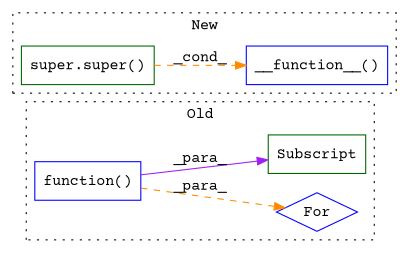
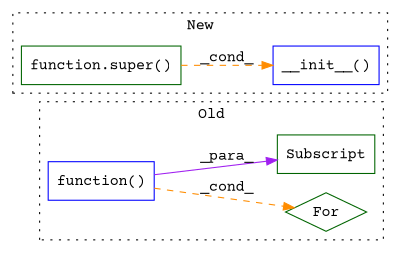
  digraph {
    fontname="Courier Prime"
    rankdir=LR
    node [a=75 color=blue fontname="Courier Prime" s=3261 shape=box]
    edge [color=darkorange fontname="Courier Prime" style=dashed]
    n1 [l=25 label="function()" s=3335]
-   n2 [a=107 l="4,18" label=For s="3374,3408" shape=diamond]
+   n2 [a=107 color=darkgreen l="4,18" label=For s="3374,3408" shape=diamond]
    n3 [a=63 color=darkgreen l="40,0" label=Subscript s="3638,0"]
-   n4 [l=150 label="__function__()"]
-   n5 [color=darkgreen l=7 label="super.super()"]
+   n4 [l=150 label="__init__()"]
+   n5 [color=darkgreen l=7 label="function.super()"]
    subgraph cluster_1 {
      label=Old
      style=dotted
      n1
      n2
      n3
    }
    subgraph cluster_2 {
      label=New
      style=dotted
      n4
      n5
    }
-   n1 -> n2 [label=_para_]
+   n1 -> n2 [label=_cond_]
    n1 -> n3 [color=purple label=_para_ style=solid]
    n5 -> n4 [label=_cond_]
  }
